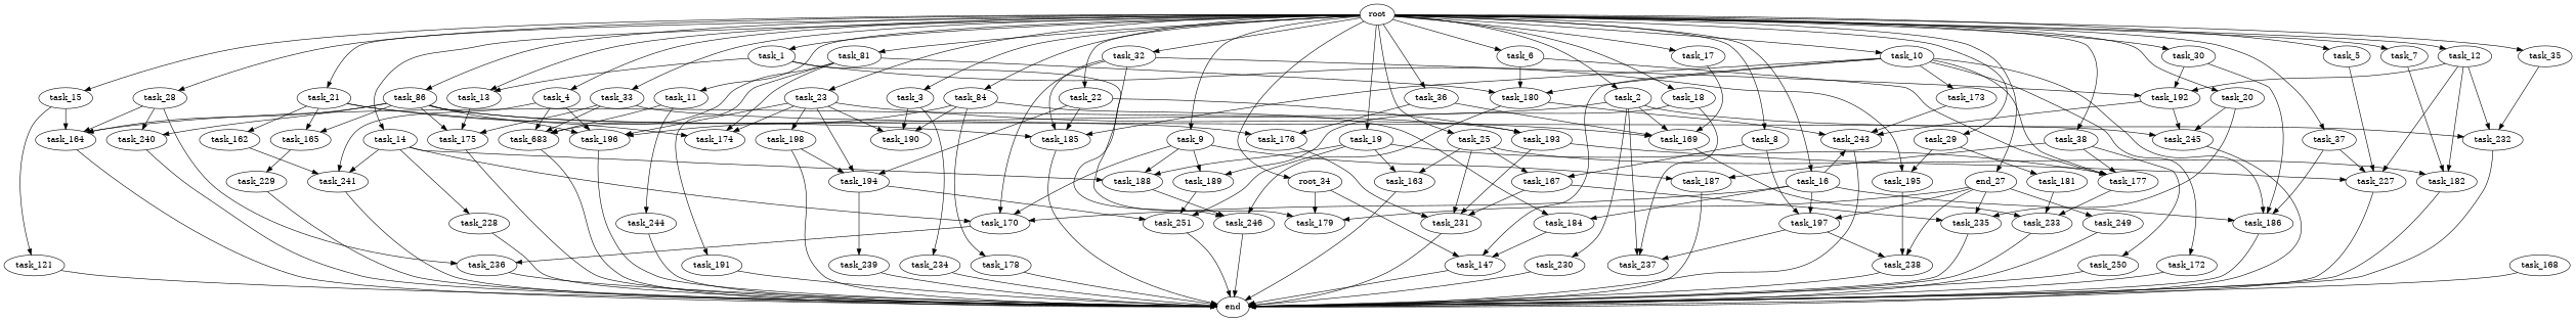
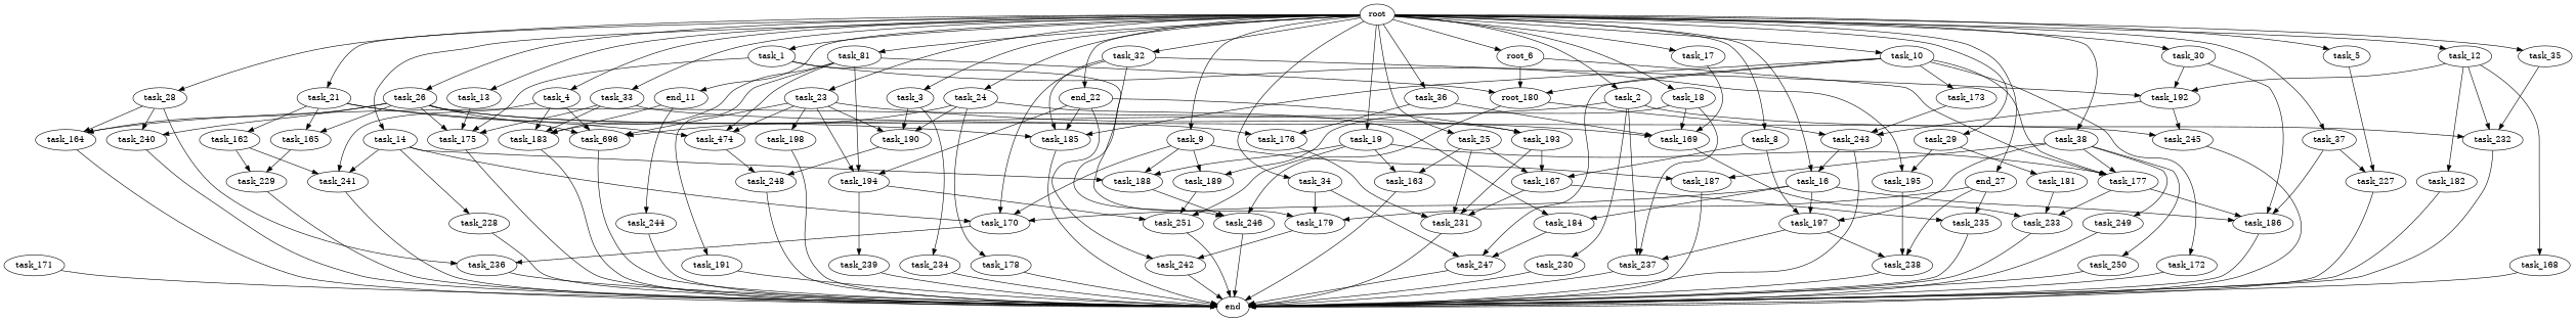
  digraph {
    task_162
    task_229
    task_241
    end
    task_189
    task_251
    task_240
-   task_15
-   task_171 [label=task_121]
+   task_171
    task_164
    task_175
    task_9
    task_188
    task_170
    task_187
    task_246
    task_236
    task_163
-   task_183 [label=task_683]
+   task_183
    task_4
-   task_196
+   task_196 [label=task_696]
    task_179
+   task_242
    task_13
    task_14
    task_228
-   task_174
+   task_174 [label=task_474]
+   task_248
    task_3
    task_190
    task_234
    task_235
    task_192
    task_243
    task_245
    task_5
    task_227
    task_169
    task_233
-   task_20
    task_185
    task_231
-   task_26 [label=task_86]
+   task_26
    task_176
    task_165
    task_193
    task_28
    task_19
    task_177
    task_2
    task_232
    task_237
    task_230
    task_186
    task_172
-   task_7
    task_182
    task_25
    task_167
    task_36
    n61 [label=task_81]
    task_191
    task_194
-   task_180
+   task_180 [label=root_180]
    task_239
    task_23
    task_198
    task_238
    task_29
    task_195
    task_181
    task_1
    task_197
    task_173
    task_184
-   task_247 [label=task_147]
+   task_247
    task_244
-   task_24 [label=task_84]
+   task_24
    task_178
    task_18
    task_249
    task_32
    task_12
    task_168
-   task_22
+   task_22 [label=end_22]
    task_21
    task_16
    task_30
    task_8
-   task_34 [label=root_34]
+   task_34
    root
    task_17
    task_10
    n94 [label=end_27]
-   task_6
+   task_6 [label=root_6]
    task_37
    task_35
    task_33
    task_38
-   task_11
+   task_11 [label=end_11]
    task_250
+   task_162 -> task_229
    task_162 -> task_241
    task_229 -> end
    task_241 -> end
    task_189 -> task_251
    task_251 -> end
    task_240 -> end
-   task_15 -> task_171
-   task_15 -> task_164
    task_171 -> end
    task_164 -> end
    task_175 -> end
    task_9 -> task_189
    task_9 -> task_188
    task_9 -> task_170
    task_9 -> task_187
    task_188 -> task_246
    task_170 -> task_236
    task_187 -> end
    task_246 -> end
    task_236 -> end
    task_163 -> end
    task_183 -> end
    task_4 -> task_241
    task_4 -> task_183
    task_4 -> task_196
    task_196 -> end
+   task_179 -> task_242
+   task_242 -> end
    task_13 -> task_175
    task_14 -> task_241
    task_14 -> task_188
    task_14 -> task_170
    task_14 -> task_228
    task_228 -> end
+   task_174 -> task_248
+   task_248 -> end
    task_3 -> task_190
    task_3 -> task_234
+   task_190 -> task_248
    task_234 -> end
    task_235 -> end
    task_192 -> task_243
    task_192 -> task_245
    task_243 -> end
    task_245 -> end
    task_5 -> task_227
    task_227 -> end
    task_169 -> task_233
    task_233 -> end
-   task_20 -> task_235
-   task_20 -> task_245
    task_185 -> end
    task_231 -> end
    task_26 -> task_240
    task_26 -> task_164
    task_26 -> task_175
    task_26 -> task_196
    task_26 -> task_176
    task_26 -> task_165
    task_26 -> task_193
    task_176 -> task_231
    task_165 -> task_229
-   task_193 -> task_227
+   task_193 -> task_167
    task_193 -> task_231
    task_28 -> task_240
    task_28 -> task_164
    task_28 -> task_236
    task_19 -> task_251
    task_19 -> task_188
    task_19 -> task_163
    task_19 -> task_177
    task_177 -> task_233
    task_2 -> task_164
    task_2 -> task_232
    task_2 -> task_237
    task_2 -> task_230
    task_232 -> end
+   task_237 -> end
    task_230 -> end
    task_186 -> end
    task_172 -> end
-   task_7 -> task_182
    task_182 -> end
    task_25 -> task_163
    task_25 -> task_231
-   task_25 -> task_182
    task_25 -> task_167
    task_167 -> task_235
    task_167 -> task_231
    task_36 -> task_169
    task_36 -> task_176
    n61 -> task_183
    n61 -> task_174
    n61 -> task_191
-   task_198 -> task_194
+   n61 -> task_194
    n61 -> task_180
    task_191 -> end
    task_194 -> task_251
    task_194 -> task_239
    task_180 -> task_246
    task_180 -> task_243
    task_239 -> end
    task_23 -> task_196
    task_23 -> task_174
    task_23 -> task_190
    task_23 -> task_169
    task_23 -> task_194
    task_23 -> task_198
    task_198 -> end
    task_238 -> end
    task_29 -> task_195
    task_29 -> task_181
    task_195 -> task_238
    task_181 -> task_233
-   task_1 -> task_13
+   task_1 -> task_175
    task_1 -> task_179
    task_1 -> task_195
    task_197 -> task_237
    task_197 -> task_238
    task_173 -> task_243
    task_184 -> task_247
    task_247 -> end
    task_244 -> end
    task_24 -> task_196
    task_24 -> task_190
    task_24 -> task_184
    task_24 -> task_178
    task_178 -> end
    task_18 -> task_189
-   task_2 -> task_169
+   task_18 -> task_169
    task_18 -> task_237
    task_249 -> end
    task_32 -> task_170
    task_32 -> task_246
    task_32 -> task_192
    task_32 -> task_185
    task_12 -> task_192
    task_12 -> task_232
    task_12 -> task_182
-   task_12 -> task_227
+   task_12 -> task_168
    task_168 -> end
+   task_22 -> task_242
    task_22 -> task_185
    task_22 -> task_193
    task_22 -> task_194
    task_21 -> task_162
    task_21 -> task_174
    task_21 -> task_185
    task_21 -> task_165
    task_16 -> task_170
-   task_16 -> task_243
+   task_243 -> task_16
    task_16 -> task_186
    task_16 -> task_197
    task_16 -> task_184
    task_30 -> task_192
    task_30 -> task_186
    task_8 -> task_167
    task_8 -> task_197
    task_34 -> task_179
    task_34 -> task_247
-   root -> task_15
    root -> task_9
    root -> task_4
    root -> task_13
    root -> task_14
    root -> task_3
    root -> task_5
-   root -> task_20
    root -> task_26
    root -> task_28
    root -> task_19
    root -> task_2
-   root -> task_7
    root -> task_25
    root -> task_36
    root -> n61
    root -> task_23
    root -> task_29
    root -> task_1
    root -> task_24
    root -> task_18
    root -> task_32
    root -> task_12
    root -> task_22
    root -> task_21
    root -> task_16
    root -> task_30
    root -> task_8
    root -> task_34
    root -> task_17
    root -> task_10
    root -> n94
    root -> task_6
    root -> task_37
    root -> task_35
    root -> task_33
    root -> task_38
    root -> task_11
    task_17 -> task_169
    task_10 -> task_185
    task_10 -> task_177
-   task_10 -> task_186
+   task_177 -> task_186
    task_10 -> task_172
    task_10 -> task_180
    task_10 -> task_173
    task_10 -> task_247
    n94 -> task_179
    n94 -> task_235
    n94 -> task_238
    task_6 -> task_177
    task_6 -> task_180
    task_37 -> task_227
    task_37 -> task_186
    task_35 -> task_232
    task_33 -> task_175
    task_33 -> task_183
    task_33 -> task_245
    task_38 -> task_187
    task_38 -> task_177
-   n94 -> task_197
-   n94 -> task_249
+   task_38 -> task_197
+   task_38 -> task_249
    task_38 -> task_250
    task_11 -> task_183
    task_11 -> task_244
    task_250 -> end
  }
